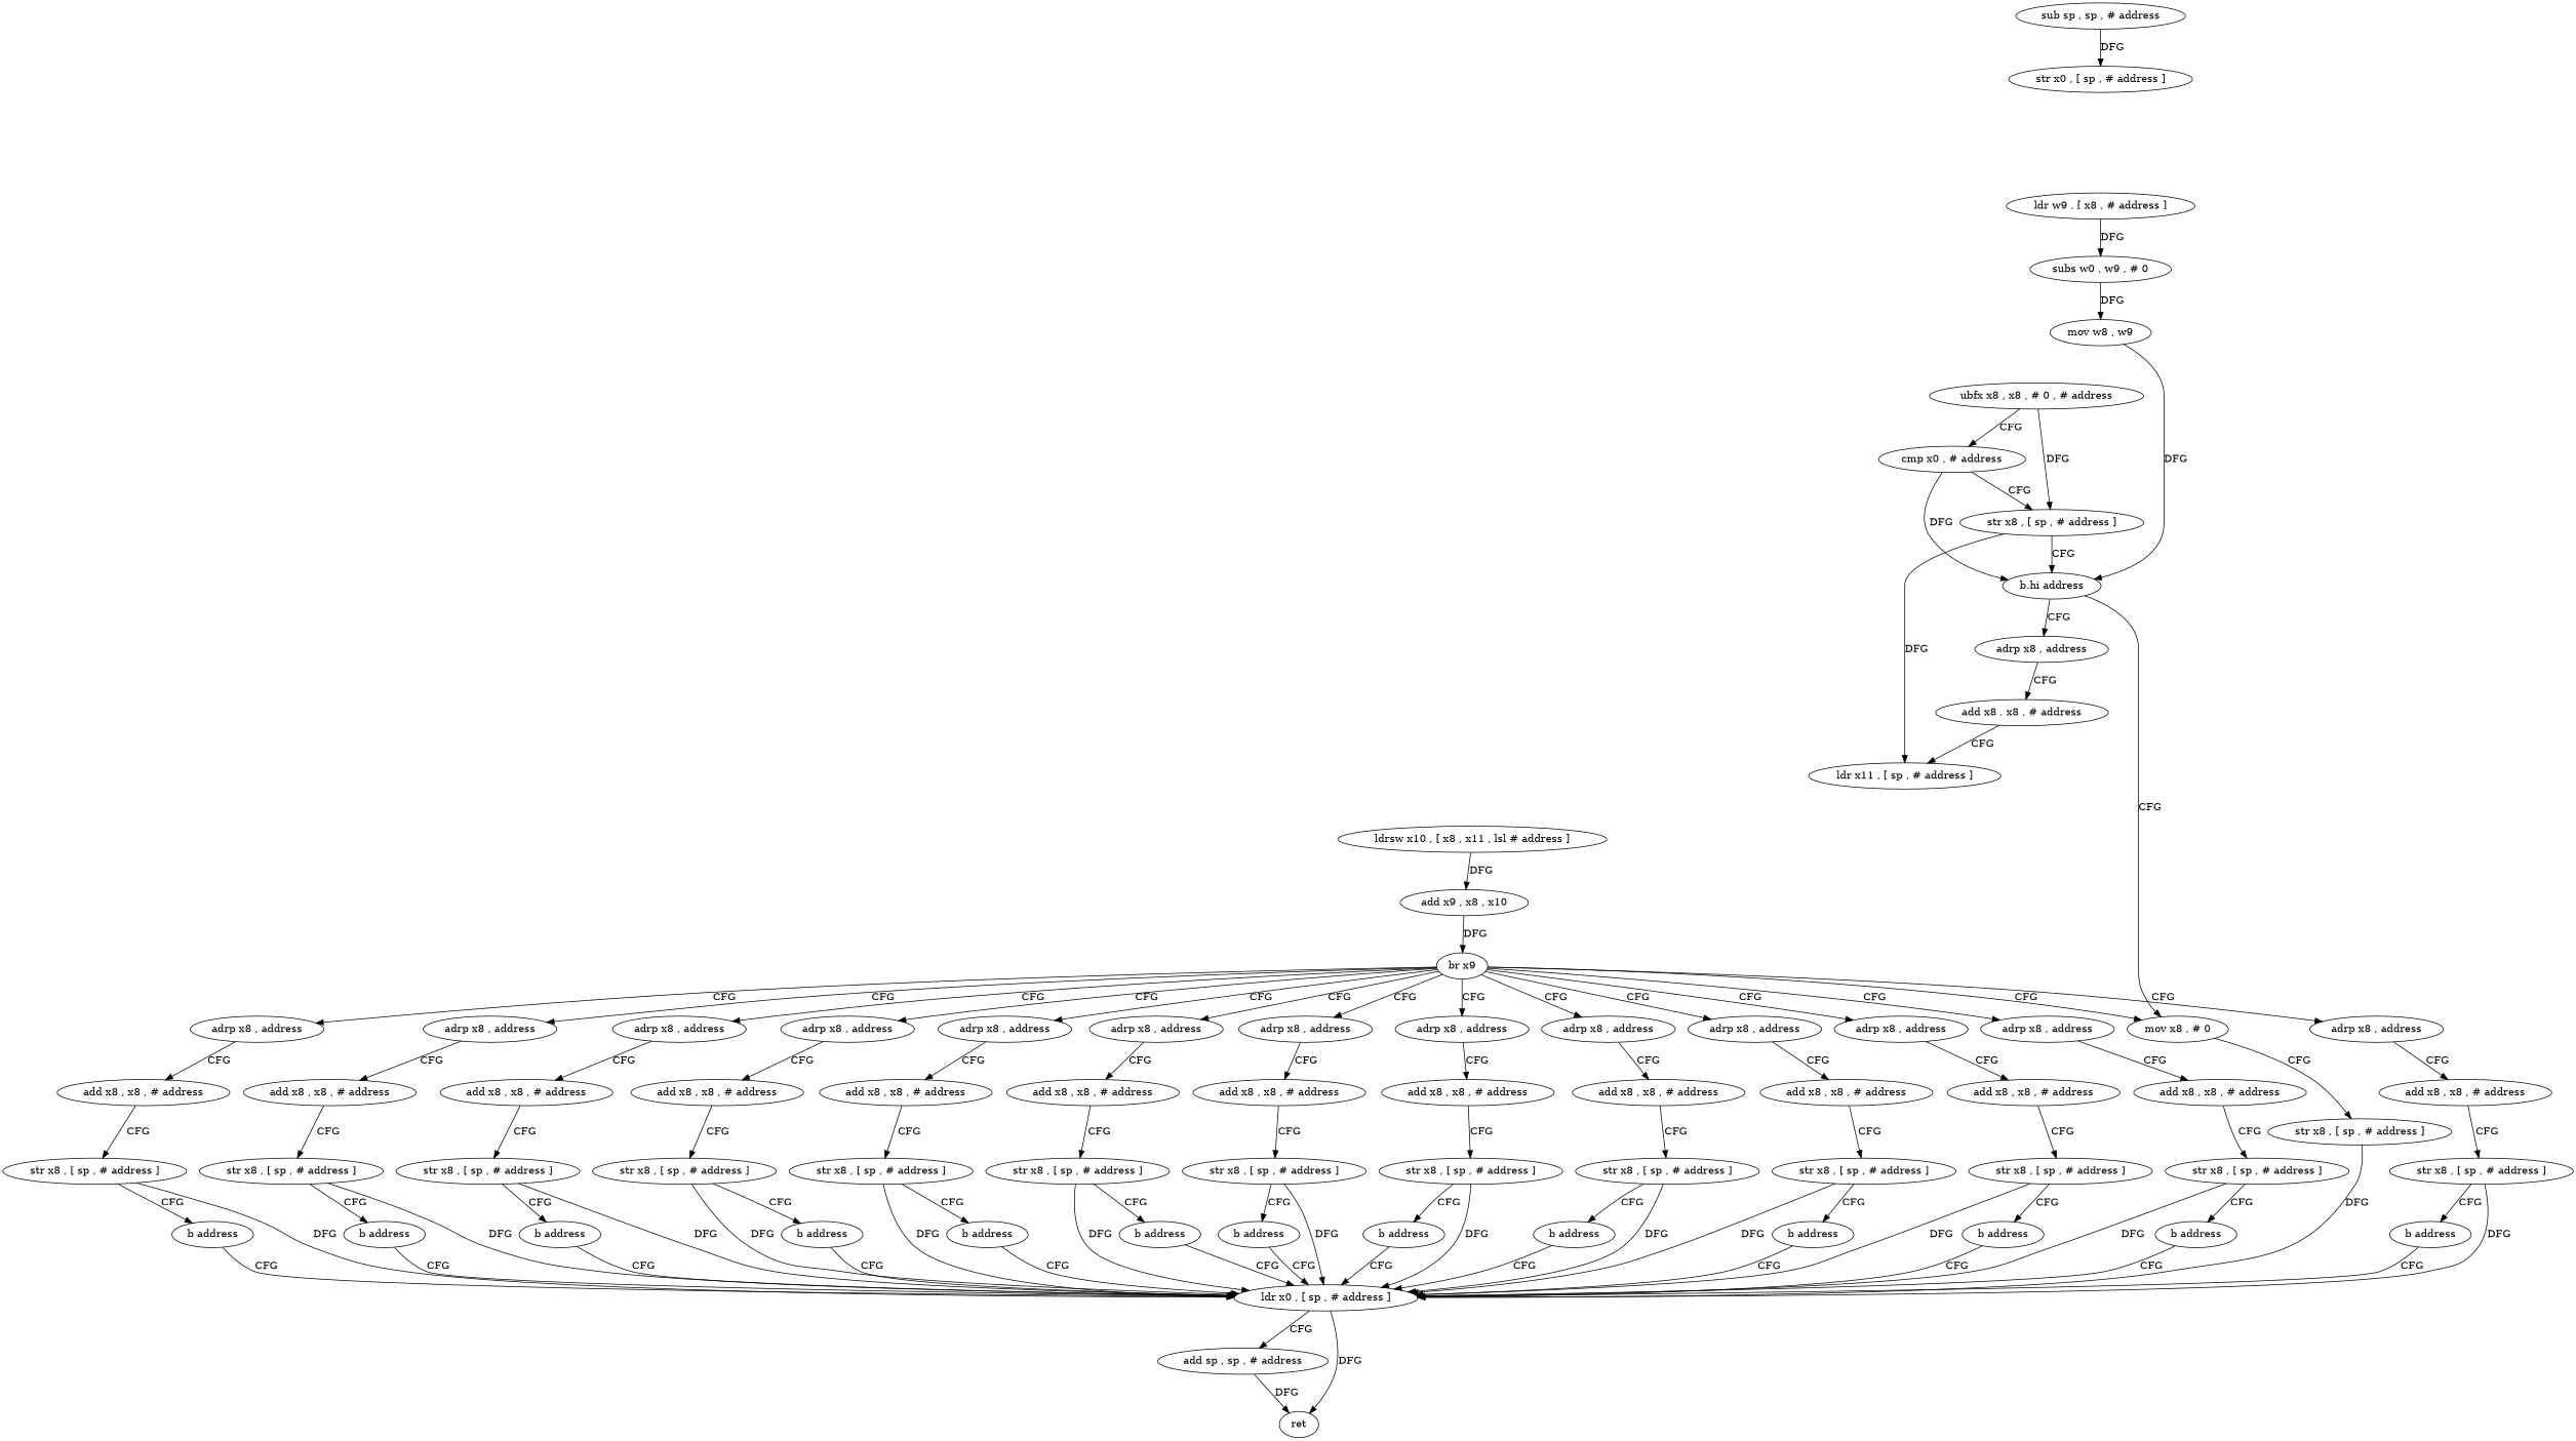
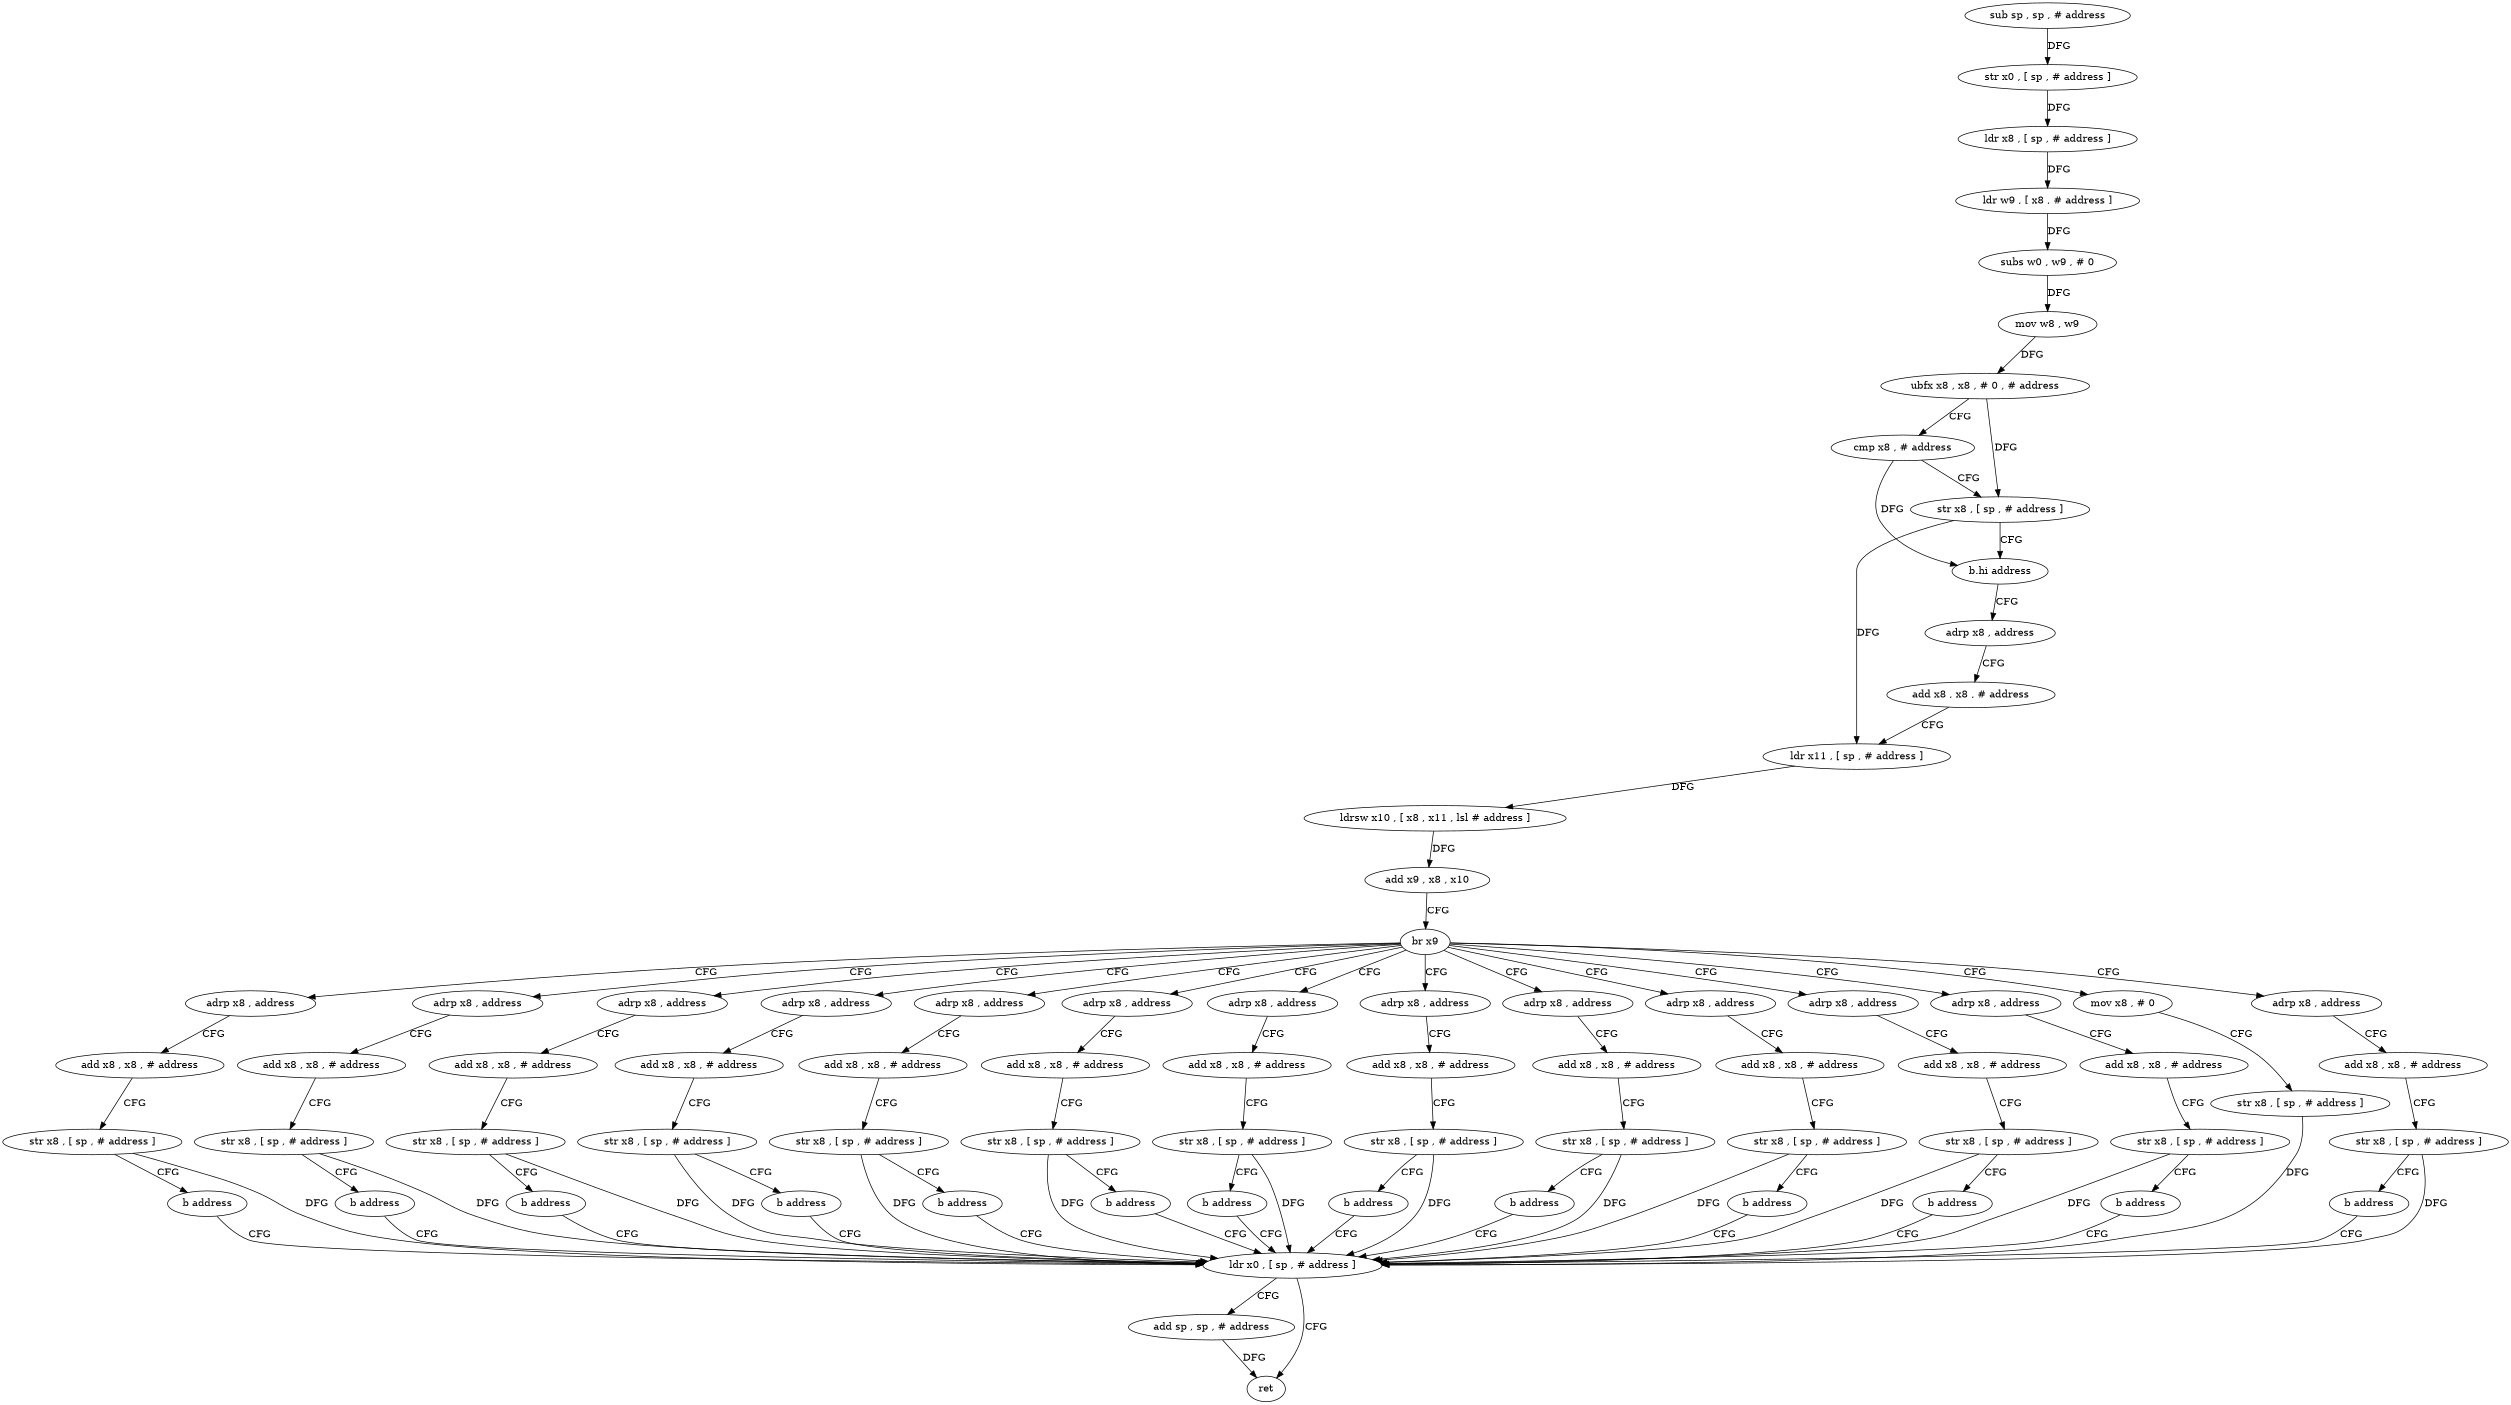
  digraph {
    n1 [label="sub sp , sp , # address"]
    n2 [label="str x0 , [ sp , # address ]"]
+   n3 [label="ldr x8 , [ sp , # address ]"]
    n4 [label="ldr w9 , [ x8 , # address ]"]
    n5 [label="subs w0 , w9 , # 0"]
    n6 [label="mov w8 , w9"]
    n7 [label="ubfx x8 , x8 , # 0 , # address"]
-   n8 [label="cmp x0 , # address"]
+   n8 [label="cmp x8 , # address"]
    n9 [label="str x8 , [ sp , # address ]"]
    n10 [label="b.hi address"]
    n11 [label="ldr x11 , [ sp , # address ]"]
    n12 [label="mov x8 , # 0"]
    n13 [label="adrp x8 , address"]
    n14 [label="ldrsw x10 , [ x8 , x11 , lsl # address ]"]
    n15 [label="str x8 , [ sp , # address ]"]
    n16 [label="add x8 , x8 , # address"]
    n17 [label="ldr x0 , [ sp , # address ]"]
    n18 [label="add sp , sp , # address"]
    n19 [label=ret]
    n20 [label="add x9 , x8 , x10"]
    n21 [label="br x9"]
    n22 [label="adrp x8 , address"]
    n23 [label="adrp x8 , address"]
    n24 [label="adrp x8 , address"]
    n25 [label="adrp x8 , address"]
    n26 [label="adrp x8 , address"]
    n27 [label="adrp x8 , address"]
    n28 [label="adrp x8 , address"]
    n29 [label="adrp x8 , address"]
    n30 [label="adrp x8 , address"]
    n31 [label="adrp x8 , address"]
    n32 [label="adrp x8 , address"]
    n33 [label="adrp x8 , address"]
    n34 [label="adrp x8 , address"]
    n35 [label="add x8 , x8 , # address"]
    n36 [label="add x8 , x8 , # address"]
    n37 [label="add x8 , x8 , # address"]
    n38 [label="add x8 , x8 , # address"]
    n39 [label="add x8 , x8 , # address"]
    n40 [label="add x8 , x8 , # address"]
    n41 [label="add x8 , x8 , # address"]
    n42 [label="add x8 , x8 , # address"]
    n43 [label="add x8 , x8 , # address"]
    n44 [label="add x8 , x8 , # address"]
    n45 [label="add x8 , x8 , # address"]
    n46 [label="add x8 , x8 , # address"]
    n47 [label="add x8 , x8 , # address"]
    n48 [label="str x8 , [ sp , # address ]"]
    n49 [label="str x8 , [ sp , # address ]"]
    n50 [label="str x8 , [ sp , # address ]"]
    n51 [label="str x8 , [ sp , # address ]"]
    n52 [label="str x8 , [ sp , # address ]"]
    n53 [label="str x8 , [ sp , # address ]"]
    n54 [label="str x8 , [ sp , # address ]"]
    n55 [label="str x8 , [ sp , # address ]"]
    n56 [label="str x8 , [ sp , # address ]"]
    n57 [label="str x8 , [ sp , # address ]"]
    n58 [label="str x8 , [ sp , # address ]"]
    n59 [label="str x8 , [ sp , # address ]"]
    n60 [label="str x8 , [ sp , # address ]"]
    n61 [label="b address"]
    n62 [label="b address"]
    n63 [label="b address"]
    n64 [label="b address"]
    n65 [label="b address"]
    n66 [label="b address"]
    n67 [label="b address"]
    n68 [label="b address"]
    n69 [label="b address"]
    n70 [label="b address"]
    n71 [label="b address"]
    n72 [label="b address"]
    n73 [label="b address"]
    n1 -> n2 [label=DFG]
+   n2 -> n3 [label=DFG]
+   n3 -> n4 [label=DFG]
    n4 -> n5 [label=DFG]
    n5 -> n6 [label=DFG]
-   n6 -> n10 [label=DFG]
+   n6 -> n7 [label=DFG]
    n7 -> n8 [label=CFG]
    n7 -> n9 [label=DFG]
    n8 -> n9 [label=CFG]
    n8 -> n10 [label=DFG]
    n9 -> n10 [label=CFG]
    n9 -> n11 [label=DFG]
-   n10 -> n12 [label=CFG]
    n10 -> n13 [label=CFG]
+   n11 -> n14 [label=DFG]
    n12 -> n15 [label=CFG]
    n13 -> n16 [label=CFG]
    n14 -> n20 [label=DFG]
    n15 -> n17 [label=DFG]
    n16 -> n11 [label=CFG]
    n17 -> n18 [label=CFG]
-   n17 -> n19 [label=DFG]
+   n17 -> n19 [label=CFG]
    n18 -> n19 [label=DFG]
-   n20 -> n21 [label=DFG]
+   n20 -> n21 [label=CFG]
    n21 -> n12 [label=CFG]
    n21 -> n22 [label=CFG]
    n21 -> n23 [label=CFG]
    n21 -> n24 [label=CFG]
    n21 -> n25 [label=CFG]
    n21 -> n26 [label=CFG]
    n21 -> n27 [label=CFG]
    n21 -> n28 [label=CFG]
    n21 -> n29 [label=CFG]
    n21 -> n30 [label=CFG]
    n21 -> n31 [label=CFG]
    n21 -> n32 [label=CFG]
    n21 -> n33 [label=CFG]
    n21 -> n34 [label=CFG]
    n22 -> n35 [label=CFG]
    n23 -> n36 [label=CFG]
    n24 -> n37 [label=CFG]
    n25 -> n38 [label=CFG]
    n26 -> n39 [label=CFG]
    n27 -> n40 [label=CFG]
    n28 -> n41 [label=CFG]
    n29 -> n42 [label=CFG]
    n30 -> n43 [label=CFG]
    n31 -> n44 [label=CFG]
    n32 -> n45 [label=CFG]
    n33 -> n46 [label=CFG]
    n34 -> n47 [label=CFG]
    n35 -> n48 [label=CFG]
    n36 -> n49 [label=CFG]
    n37 -> n50 [label=CFG]
    n38 -> n51 [label=CFG]
    n39 -> n52 [label=CFG]
    n40 -> n53 [label=CFG]
    n41 -> n54 [label=CFG]
    n42 -> n55 [label=CFG]
    n43 -> n56 [label=CFG]
    n44 -> n57 [label=CFG]
    n45 -> n58 [label=CFG]
    n46 -> n59 [label=CFG]
    n47 -> n60 [label=CFG]
    n48 -> n17 [label=DFG]
    n48 -> n61 [label=CFG]
    n49 -> n17 [label=DFG]
    n49 -> n62 [label=CFG]
    n50 -> n17 [label=DFG]
    n50 -> n63 [label=CFG]
    n51 -> n17 [label=DFG]
    n51 -> n64 [label=CFG]
    n52 -> n17 [label=DFG]
    n52 -> n65 [label=CFG]
    n53 -> n17 [label=DFG]
    n53 -> n66 [label=CFG]
    n54 -> n17 [label=DFG]
    n54 -> n67 [label=CFG]
    n55 -> n17 [label=DFG]
    n55 -> n68 [label=CFG]
    n56 -> n17 [label=DFG]
    n56 -> n69 [label=CFG]
    n57 -> n17 [label=DFG]
    n57 -> n70 [label=CFG]
    n58 -> n17 [label=DFG]
    n58 -> n71 [label=CFG]
    n59 -> n17 [label=DFG]
    n59 -> n72 [label=CFG]
    n60 -> n17 [label=DFG]
    n60 -> n73 [label=CFG]
    n61 -> n17 [label=CFG]
    n62 -> n17 [label=CFG]
    n63 -> n17 [label=CFG]
    n64 -> n17 [label=CFG]
    n65 -> n17 [label=CFG]
    n66 -> n17 [label=CFG]
    n67 -> n17 [label=CFG]
    n68 -> n17 [label=CFG]
    n69 -> n17 [label=CFG]
    n70 -> n17 [label=CFG]
    n71 -> n17 [label=CFG]
    n72 -> n17 [label=CFG]
    n73 -> n17 [label=CFG]
  }
